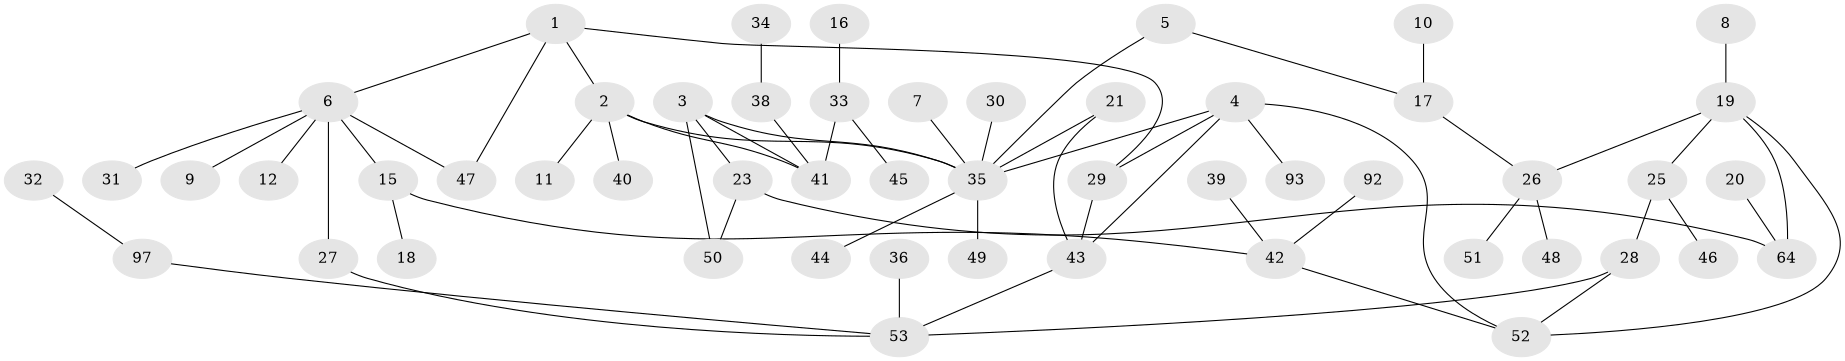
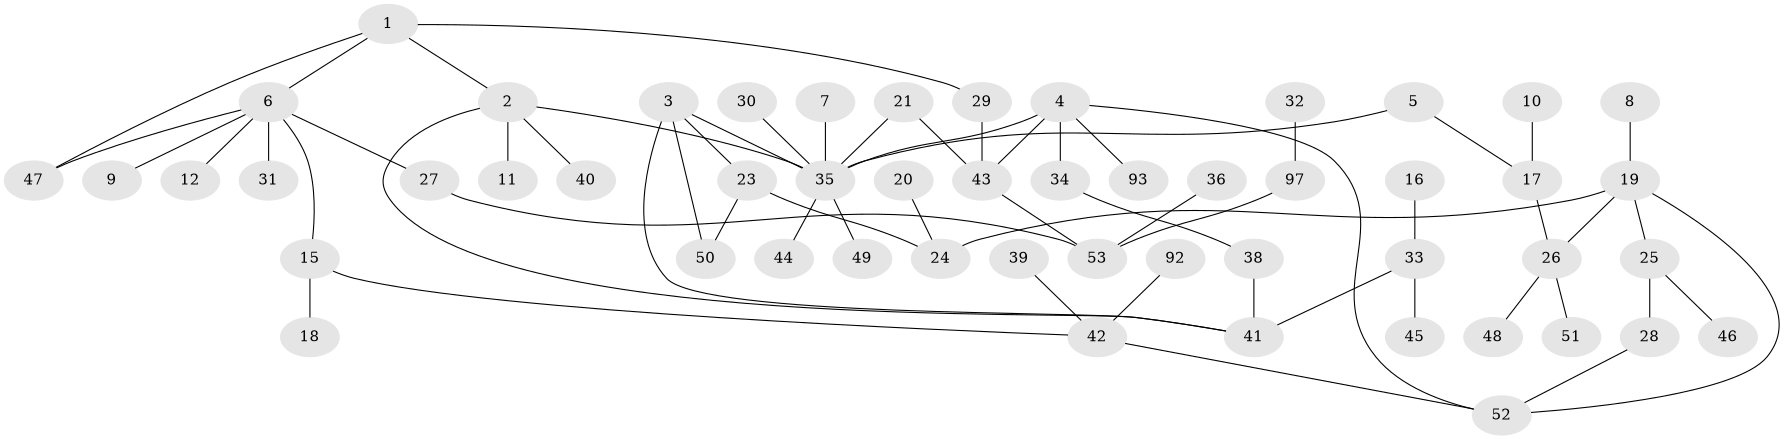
  graph {
    node [color=gray90 style=filled]
    edge [weight=1.0]
    1
    2
    6
    29
    47
    11
    35
    40
    41
    9
    12
    15
    27
    31
    43
    44
    49
    3
    23
    50
-   24 [label=64]
+   24
    4
    n23 [label=93]
    34
    52
    38
    53
    5
    17
    26
    42
    18
    7
    8
    19
    25
    10
    16
    33
    45
    48
    51
    28
    46
    20
    21
    n47 [label=92]
    30
    n49 [label=97]
    32
    36
    39
    1 -- 2
    1 -- 6
    1 -- 29
    1 -- 47
    2 -- 11
    2 -- 35
    2 -- 40
    2 -- 41
    6 -- 47
    6 -- 9
    6 -- 12
    6 -- 15
    6 -- 27
    6 -- 31
    29 -- 43
    35 -- 44
    35 -- 49 [weight=2.0]
    15 -- 42
    15 -- 18
    27 -- 53
    43 -- 53
    3 -- 35
    3 -- 41
    3 -- 23
    3 -- 50
    23 -- 50
    23 -- 24
    4 -- 35
    4 -- 43
    4 -- n23
-   4 -- 29
+   4 -- 34
    4 -- 52
    34 -- 38
    38 -- 41
    5 -- 35
    5 -- 17
    17 -- 26
    26 -- 48
    26 -- 51
    42 -- 52
    7 -- 35
    8 -- 19
    19 -- 24
    19 -- 52
    19 -- 26
    19 -- 25
    25 -- 28
    25 -- 46
    10 -- 17
    16 -- 33
    33 -- 41
    33 -- 45
    28 -- 52
-   28 -- 53
    20 -- 24
    21 -- 35
    21 -- 43
    n47 -- 42
    30 -- 35
    n49 -- 53
    32 -- n49
    36 -- 53
    39 -- 42
  }
